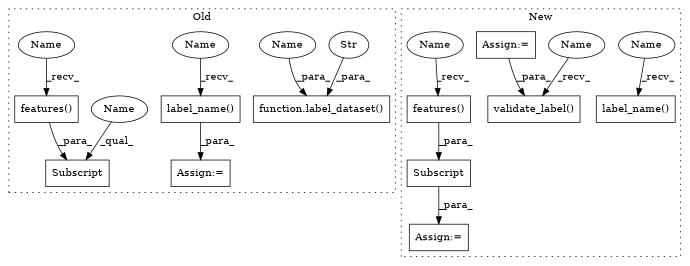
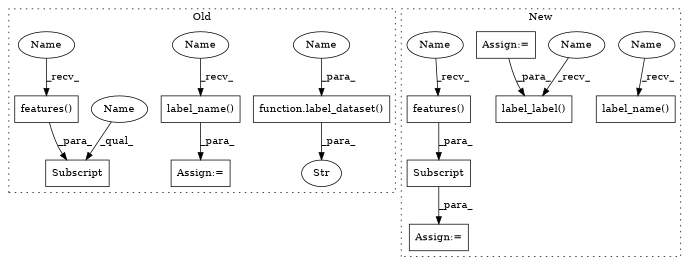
  digraph {
    node [a=87 l=2 s=971 shape=box]
    n1 [a=75 l=13 label="features()"]
    n2 [a=75 l=15 label="label_name()" s=941]
    n3 [a=63 l="17,0" label=Subscript s="968,0"]
    n4 [a=68 l=3 label="Assign:=" s=938]
    n5 [a=75 l="17,1" label="function.label_dataset()" s="835,879"]
    n6 [a=66 l=23 label=Str s=856 shape=ellipse]
    n7 [label=Name s=852 shape=ellipse]
    n8 [label=Name s=941 shape=ellipse]
    n9 [label=Name s=968 shape=ellipse]
    n10 [label=Name shape=ellipse]
    n11 [a=75 l=18 label="features()" s=987]
    n12 [a=68 l=3 label="Assign:="]
    n13 [a=75 l=20 label="label_name()" s=942]
-   n14 [a=75 l="23,1" label="validate_label()" s="891,927"]
+   n14 [a=75 l="23,1" label="label_label()" s="891,927"]
    n15 [a=63 l="32,0" label=Subscript s="974,0"]
    n16 [a=68 l=3 label="Assign:=" s=809]
    n17 [l=7 label=Name s=942 shape=ellipse]
    n18 [l=7 label=Name s=987 shape=ellipse]
    n19 [l=7 label=Name s=891 shape=ellipse]
    subgraph cluster_1 {
      label=Old
      style=dotted
      n1
      n2
      n3
      n4
      n5
      n6
      n7
      n8
      n9
      n10
    }
    subgraph cluster_2 {
      label=New
      style=dotted
      n11
      n12
      n13
      n14
      n15
      n16
      n17
      n18
      n19
    }
    n1 -> n3 [label=_para_]
    n2 -> n4 [label=_para_]
-   n6 -> n5 [label=_para_]
+   n5 -> n6 [label=_para_]
    n7 -> n5 [label=_para_]
    n8 -> n2 [label=_recv_]
    n9 -> n3 [label=_qual_]
    n10 -> n1 [label=_recv_]
    n11 -> n15 [label=_para_]
    n15 -> n12 [label=_para_]
    n16 -> n14 [label=_para_]
    n17 -> n13 [label=_recv_]
    n18 -> n11 [label=_recv_]
    n19 -> n14 [label=_recv_]
  }
